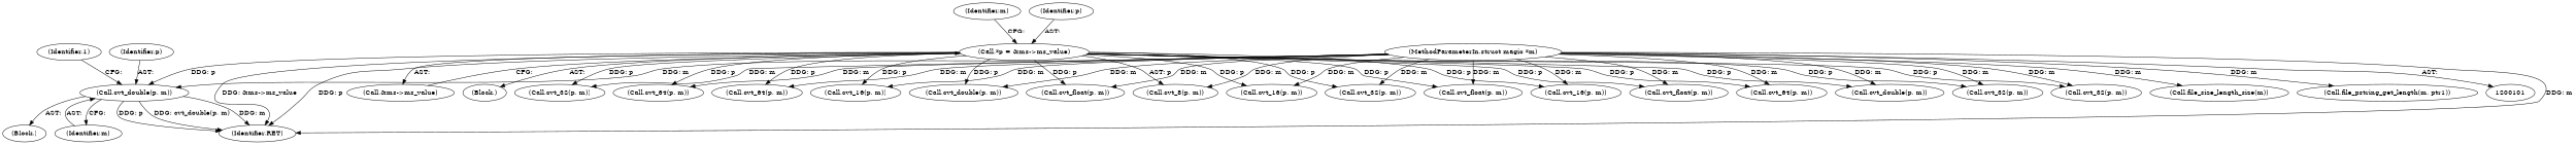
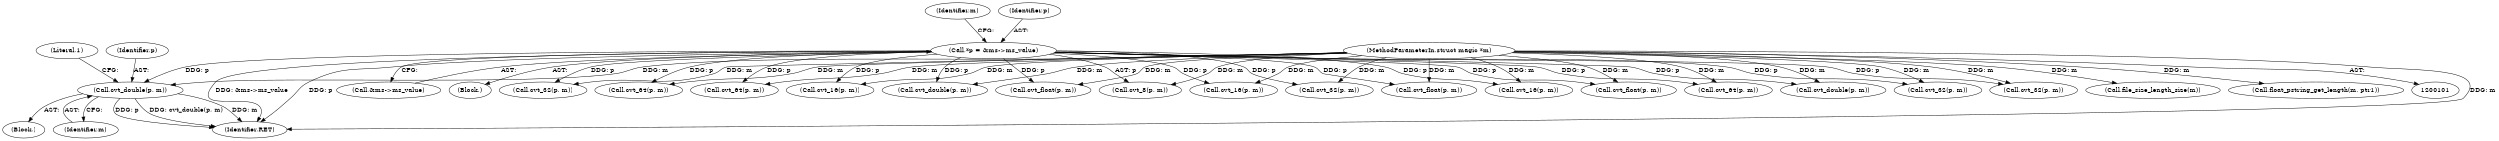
  digraph {
    n1 [label="(Call,cvt_double(p, m))"]
    n2 [label="(Block,)"]
    n3 [label="(Identifier,m)"]
    n4 [label="(Identifier,RET)"]
    n5 [label="(Call,*p = &ms->ms_value)"]
    n6 [label="(Call,&ms->ms_value)"]
    n7 [label="(Call,cvt_32(p, m))"]
    n8 [label="(Call,cvt_float(p, m))"]
    n9 [label="(Block,)"]
    n10 [label="(Call,cvt_double(p, m))"]
    n11 [label="(Call,cvt_32(p, m))"]
    n12 [label="(Call,cvt_64(p, m))"]
    n13 [label="(Call,cvt_8(p, m))"]
    n14 [label="(Call,cvt_64(p, m))"]
    n15 [label="(Call,cvt_32(p, m))"]
    n16 [label="(Call,cvt_64(p, m))"]
    n17 [label="(Call,cvt_32(p, m))"]
    n18 [label="(Call,cvt_16(p, m))"]
    n19 [label="(Call,cvt_16(p, m))"]
    n20 [label="(Call,cvt_float(p, m))"]
    n21 [label="(Call,cvt_float(p, m))"]
    n22 [label="(Call,cvt_16(p, m))"]
    n23 [label="(Call,cvt_double(p, m))"]
    n24 [label="(MethodParameterIn,struct magic *m)"]
    n25 [label="(Call,file_size_length_size(m))"]
-   n26 [label="(Call,file_pstring_get_length(m, ptr1))"]
+   n26 [label="(Call,float_pstring_get_length(m, ptr1))"]
    n27 [label=1200101]
    n28 [label="(Identifier,m)"]
    n29 [label="(Identifier,p)"]
    n30 [label="(Identifier,p)"]
-   n31 [label="(Identifier,1)"]
+   n31 [label="(Literal,1)"]
    n1 -> n2 [label="AST: "]
    n1 -> n3 [label="CFG: "]
    n1 -> n4 [label="DDG: p"]
    n1 -> n4 [label="DDG: cvt_double(p, m)"]
    n1 -> n4 [label="DDG: m"]
    n3 -> n1 [label="AST: "]
    n5 -> n1 [label="DDG: p"]
    n5 -> n4 [label="DDG: p"]
    n5 -> n4 [label="DDG: &ms->ms_value"]
-   n5 -> n6 [label="AST: "]
+   n5 -> n6 [label="CFG: "]
    n5 -> n7 [label="DDG: p"]
    n5 -> n8 [label="DDG: p"]
    n5 -> n9 [label="AST: "]
    n5 -> n10 [label="DDG: p"]
    n5 -> n11 [label="DDG: p"]
    n5 -> n12 [label="DDG: p"]
    n5 -> n13 [label="AST: p"]
    n5 -> n14 [label="DDG: p"]
    n5 -> n15 [label="DDG: p"]
    n5 -> n16 [label="DDG: p"]
    n5 -> n17 [label="DDG: p"]
    n5 -> n18 [label="DDG: p"]
    n5 -> n19 [label="DDG: p"]
    n5 -> n20 [label="DDG: p"]
    n5 -> n21 [label="DDG: p"]
    n5 -> n22 [label="DDG: p"]
    n5 -> n23 [label="DDG: p"]
-   n6 -> n5 [label="CFG: "]
+   n6 -> n5 [label="AST: "]
    n24 -> n1 [label="DDG: m"]
    n24 -> n4 [label="DDG: m"]
    n24 -> n7 [label="DDG: m"]
    n24 -> n8 [label="DDG: m"]
    n24 -> n10 [label="DDG: m"]
    n24 -> n11 [label="DDG: m"]
    n24 -> n12 [label="DDG: m"]
    n24 -> n13 [label="DDG: m"]
    n24 -> n14 [label="DDG: m"]
    n24 -> n15 [label="DDG: m"]
    n24 -> n16 [label="DDG: m"]
    n24 -> n17 [label="DDG: m"]
    n24 -> n18 [label="DDG: m"]
    n24 -> n19 [label="DDG: m"]
    n24 -> n20 [label="DDG: m"]
    n24 -> n21 [label="DDG: m"]
    n24 -> n22 [label="DDG: m"]
    n24 -> n23 [label="DDG: m"]
    n24 -> n25 [label="DDG: m"]
    n24 -> n26 [label="DDG: m"]
    n24 -> n27 [label="AST: "]
    n28 -> n5 [label="CFG: "]
    n29 -> n1 [label="AST: "]
    n30 -> n5 [label="AST: "]
    n31 -> n1 [label="CFG: "]
  }
